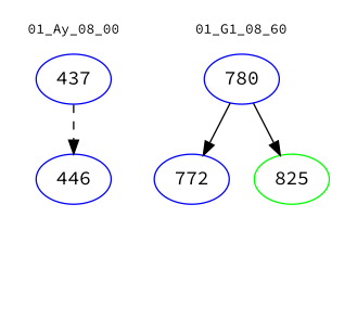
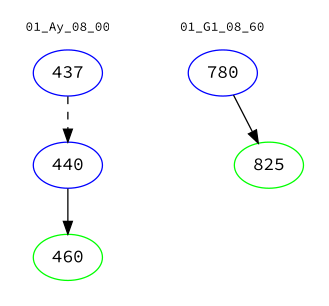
  digraph {
    fontname="Source Code Pro"
    node [color=blue fontname="Source Code Pro"]
    edge [color=black fontname="Source Code Pro" style=solid]
-   n1 [label=446]
+   n1 [label=440]
    n2 [label=437]
+   n3 [color=green label=460]
    n4 [label=780]
-   n5 [label=772]
    n6 [color=green label=825]
    subgraph cluster_1 {
      color=white
      fontsize=10
      label="01_Ay_08_00"
      n1
      n2
+     n3
    }
    subgraph cluster_2 {
      color=white
      fontsize=10
      label="01_G1_08_60"
      n4
-     n5
      n6
    }
+   n1 -> n3
    n2 -> n1 [style=dashed]
-   n4 -> n5
    n4 -> n6
  }
